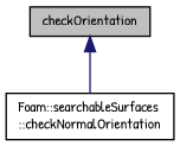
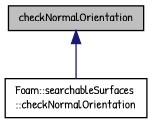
  digraph {
    rankdir=TB
    fontname="Patrick Hand"
    node [color=black fontname="Patrick Hand" fontsize=10 shape=record]
-   n1 [fillcolor=grey75 fontcolor=black height=0.2 label=checkOrientation style=filled width=0.4]
+   n1 [fillcolor=grey75 fontcolor=black height=0.2 label=checkNormalOrientation style=filled width=0.4]
    n2 [height=0.2 label="Foam::searchableSurfaces\l::checkNormalOrientation" width=0.4]
    n1 -> n2 [color=midnightblue dir=back fontname="Patrick Hand" fontsize=10 labelfontname=FreeSans labelfontsize=10 style=solid]
  }
